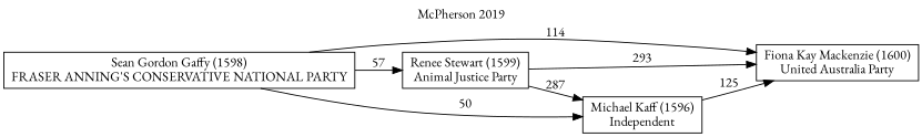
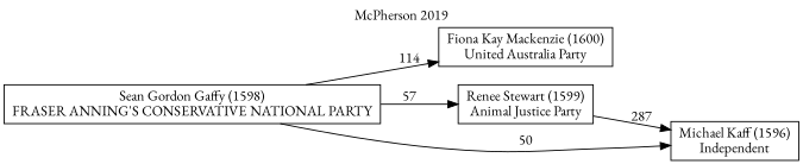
  digraph {
    fontname="EB Garamond"
    label="McPherson 2019"
    labelloc=t
    mclimit=10
    rankdir=LR
    node [fontname="EB Garamond" shape=box]
    edge [fontname="EB Garamond"]
    n1 [label="Fiona Kay Mackenzie (1600)\nUnited Australia Party"]
    n2 [label="Renee Stewart (1599)\nAnimal Justice Party"]
    n3 [label="Michael Kaff (1596)\nIndependent"]
    n4 [label="Sean Gordon Gaffy (1598)\nFRASER ANNING'S CONSERVATIVE NATIONAL PARTY"]
-   n2 -> n1 [label=293]
    n2 -> n3 [label=287]
-   n3 -> n1 [label=125]
    n4 -> n1 [label=114]
    n4 -> n2 [label=57]
    n4 -> n3 [label=50]
  }
